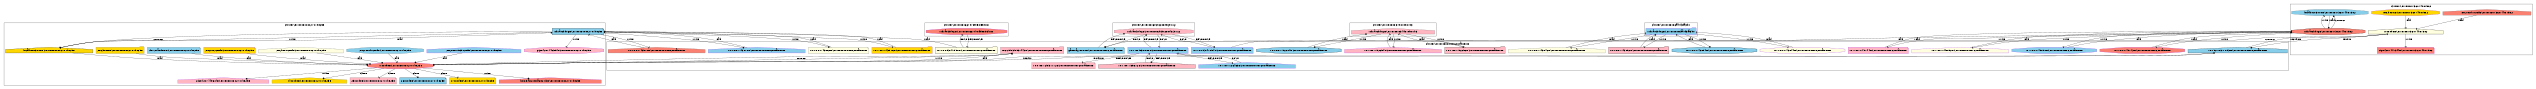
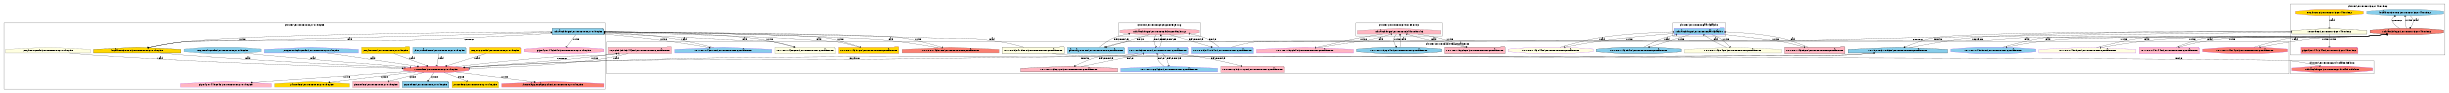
  digraph {
    node [color=purple fillcolor=skyblue shape=house style=filled]
    edge [arrowhead=tee]
    "1_fwatchdog#ServerID_0802701be25e" [color=black shape=note]
    "localhost:3000#ServerID_0802701be25e" [color=black fillcolor=gold]
    "11_node#ServerID_0802701be25e" [fillcolor=salmon shape=octagon]
    "pipe:[20744960]#ServerID_0802701be25e" [fillcolor=lightpink]
    "/etc/nsswitch.conf#ServerID_0802701be25e"
    "/etc/resolv.conf#ServerID_0802701be25e" [color=gray40 shape=octagon]
    "/etc/host.conf#ServerID_0802701be25e" [color=gray40 fillcolor=lightyellow]
    "/etc/svc.conf#ServerID_0802701be25e" [fillcolor=gold shape=note]
    "/dev/urandom#ServerID_0802701be25e" [color=gray40 shape=note]
    "24_node#ServerID_0802701be25e" [color=gray40 fillcolor=gold]
    "25_node#ServerID_0802701be25e" [color=gray40 fillcolor=lightpink shape=note]
    "26_node#ServerID_0802701be25e" [color=black shape=note]
    "27_node#ServerID_0802701be25e" [color=gray40 fillcolor=gold shape=note]
    "/etc/hosts#ServerID_0802701be25e" [color=gray40 fillcolor=gold shape=folder]
    "/home/app/escape2.sh#ServerID_0802701be25e" [fillcolor=salmon]
    "pipe:[20744659]#ServerID_0802701be25e" [fillcolor=lightpink shape=octagon]
    "1_fwatchdog#ServerID_667d78fb58-55kvm" [fillcolor=salmon shape=octagon]
    "1_fwatchdog#ServerID_6dcbcc88d5-j9zwp" [color=gray40 fillcolor=lightpink shape=octagon]
    "localhost:3000#ServerID_736074b81582" [color=gray40 shape=octagon]
    "1_fwatchdog#ServerID_736074b81582" [color=black fillcolor=salmon shape=octagon]
    "10_node#ServerID_736074b81582" [color=black fillcolor=lightyellow]
    "pipe:[20744134]#ServerID_736074b81582" [fillcolor=salmon shape=note]
    "/etc/hosts#ServerID_736074b81582" [fillcolor=gold shape=octagon]
-   "/etc/resolv.conf#ServerID_736074b81582" [color=gray40 fillcolor=salmon]
    "1_fwatchdog#ServerID_834d81eb81b3" [color=gray40 fillcolor=lightpink]
    "1_fwatchdog#ServerID_86aa7f3fa3b0" [shape=folder]
    "gateway:8080#ServerID_OuterContainerID" [color=gray40 shape=note]
    "10.1.80.93:47950#ServerID_OuterContainerID" [color=black fillcolor=lightyellow shape=folder]
    "10.1.80.93:8080#ServerID_OuterContainerID" [shape=note]
    "10.1.80.93:41054#ServerID_OuterContainerID" [shape=note]
    "10.152.183.10:53#ServerID_OuterContainerID" [color=black]
    "182.255.35.53:443#ServerID_OuterContainerID" [color=gray40 fillcolor=lightpink shape=folder]
    "10.1.80.1:43870#ServerID_OuterContainerID"
    "10.1.80.1:43868#ServerID_OuterContainerID" [color=gray40 fillcolor=lightyellow shape=note]
    "10.1.80.1:49090#ServerID_OuterContainerID" [shape=octagon]
    "10.1.80.1:49092#ServerID_OuterContainerID" [fillcolor=lightyellow]
    "10.1.80.1:43844#ServerID_OuterContainerID" [fillcolor=lightyellow shape=octagon]
    "10.1.80.1:43842#ServerID_OuterContainerID" [color=gray40 fillcolor=lightyellow]
    "10.1.80.1:52204#ServerID_OuterContainerID" [color=black shape=octagon]
    "10.1.80.1:43916#ServerID_OuterContainerID" [fillcolor=gold shape=folder]
    "10.1.80.1:43918#ServerID_OuterContainerID" [color=gray40 fillcolor=salmon]
    "10.1.80.1:49144#ServerID_OuterContainerID" [fillcolor=lightpink shape=note]
    "10.1.80.1:49142#ServerID_OuterContainerID" [fillcolor=salmon shape=octagon]
    "10.1.80.1:43892#ServerID_OuterContainerID" [color=black fillcolor=lightpink shape=folder]
    "10.1.80.1:43894#ServerID_OuterContainerID" [color=black shape=octagon]
    "10.1.80.1:52254#ServerID_OuterContainerID" [fillcolor=lightpink]
    "10.1.80.1:52252#ServerID_OuterContainerID" [color=black fillcolor=lightpink shape=folder]
    "10.1.80.1:26463#ServerID_OuterContainerID"
    "10.0.88.125:31112#ServerID_OuterContainerID" [color=gray40 fillcolor=lightpink shape=note]
    "10.1.80.1:35612#ServerID_OuterContainerID" [color=black fillcolor=lightpink]
    subgraph cluster_1 {
      label=clusterServerID_0802701be25e
      "1_fwatchdog#ServerID_0802701be25e"
      "localhost:3000#ServerID_0802701be25e"
      "11_node#ServerID_0802701be25e"
      "pipe:[20744960]#ServerID_0802701be25e"
      "/etc/nsswitch.conf#ServerID_0802701be25e"
      "/etc/resolv.conf#ServerID_0802701be25e"
      "/etc/host.conf#ServerID_0802701be25e"
      "/etc/svc.conf#ServerID_0802701be25e"
      "/dev/urandom#ServerID_0802701be25e"
      "24_node#ServerID_0802701be25e"
      "25_node#ServerID_0802701be25e"
      "26_node#ServerID_0802701be25e"
      "27_node#ServerID_0802701be25e"
      "/etc/hosts#ServerID_0802701be25e"
      "/home/app/escape2.sh#ServerID_0802701be25e"
      "pipe:[20744659]#ServerID_0802701be25e"
    }
    subgraph cluster_2 {
      label="clusterServerID_667d78fb58-55kvm"
      "1_fwatchdog#ServerID_667d78fb58-55kvm"
    }
    subgraph cluster_3 {
      label="clusterServerID_6dcbcc88d5-j9zwp"
      "1_fwatchdog#ServerID_6dcbcc88d5-j9zwp"
    }
    subgraph cluster_4 {
      label=clusterServerID_736074b81582
      "localhost:3000#ServerID_736074b81582"
      "1_fwatchdog#ServerID_736074b81582"
      "10_node#ServerID_736074b81582"
      "pipe:[20744134]#ServerID_736074b81582"
      "/etc/hosts#ServerID_736074b81582"
-     "/etc/resolv.conf#ServerID_736074b81582"
    }
    subgraph cluster_5 {
      label=clusterServerID_834d81eb81b3
      "1_fwatchdog#ServerID_834d81eb81b3"
    }
    subgraph cluster_6 {
      label=clusterServerID_86aa7f3fa3b0
      "1_fwatchdog#ServerID_86aa7f3fa3b0"
    }
    subgraph cluster_7 {
      label=clusterServerID_OuterContainerID
      "gateway:8080#ServerID_OuterContainerID"
      "10.1.80.93:47950#ServerID_OuterContainerID"
      "10.1.80.93:8080#ServerID_OuterContainerID"
      "10.1.80.93:41054#ServerID_OuterContainerID"
      "10.152.183.10:53#ServerID_OuterContainerID"
      "182.255.35.53:443#ServerID_OuterContainerID"
      "10.1.80.1:43870#ServerID_OuterContainerID"
      "10.1.80.1:43868#ServerID_OuterContainerID"
      "10.1.80.1:49090#ServerID_OuterContainerID"
      "10.1.80.1:49092#ServerID_OuterContainerID"
      "10.1.80.1:43844#ServerID_OuterContainerID"
      "10.1.80.1:43842#ServerID_OuterContainerID"
      "10.1.80.1:52204#ServerID_OuterContainerID"
      "10.1.80.1:43916#ServerID_OuterContainerID"
      "10.1.80.1:43918#ServerID_OuterContainerID"
      "10.1.80.1:49144#ServerID_OuterContainerID"
      "10.1.80.1:49142#ServerID_OuterContainerID"
      "10.1.80.1:43892#ServerID_OuterContainerID"
      "10.1.80.1:43894#ServerID_OuterContainerID"
      "10.1.80.1:52254#ServerID_OuterContainerID"
      "10.1.80.1:52252#ServerID_OuterContainerID"
      "10.1.80.1:26463#ServerID_OuterContainerID"
      "10.0.88.125:31112#ServerID_OuterContainerID"
      "10.1.80.1:35612#ServerID_OuterContainerID"
    }
    "1_fwatchdog#ServerID_0802701be25e" -> "localhost:3000#ServerID_0802701be25e" [label=connect]
    "1_fwatchdog#ServerID_0802701be25e" -> "localhost:3000#ServerID_0802701be25e" [arrowhead=dot label=write]
    "1_fwatchdog#ServerID_0802701be25e" -> "pipe:[20744659]#ServerID_0802701be25e" [label=write]
    "1_fwatchdog#ServerID_0802701be25e" -> "10.1.80.1:43870#ServerID_OuterContainerID" [arrowhead=dot label=write]
    "1_fwatchdog#ServerID_0802701be25e" -> "10.1.80.1:43868#ServerID_OuterContainerID" [arrowhead=dot label=write]
    "1_fwatchdog#ServerID_0802701be25e" -> "10.1.80.1:43916#ServerID_OuterContainerID" [label=write]
    "1_fwatchdog#ServerID_0802701be25e" -> "10.1.80.1:43918#ServerID_OuterContainerID" [label=write]
    "localhost:3000#ServerID_0802701be25e" -> "1_fwatchdog#ServerID_0802701be25e" [arrowhead=dot label=read]
    "localhost:3000#ServerID_0802701be25e" -> "11_node#ServerID_0802701be25e" [label=read]
    "11_node#ServerID_0802701be25e" -> "pipe:[20744960]#ServerID_0802701be25e" [arrowhead=dot label=write]
    "11_node#ServerID_0802701be25e" -> "24_node#ServerID_0802701be25e" [arrowhead=dot label=clone]
    "11_node#ServerID_0802701be25e" -> "25_node#ServerID_0802701be25e" [label=clone]
    "11_node#ServerID_0802701be25e" -> "26_node#ServerID_0802701be25e" [arrowhead=dot label=clone]
    "11_node#ServerID_0802701be25e" -> "27_node#ServerID_0802701be25e" [label=clone]
    "11_node#ServerID_0802701be25e" -> "/home/app/escape2.sh#ServerID_0802701be25e" [arrowhead=dot label=write]
    "11_node#ServerID_0802701be25e" -> "10.152.183.10:53#ServerID_OuterContainerID" [arrowhead=dot label=sendto]
    "11_node#ServerID_0802701be25e" -> "182.255.35.53:443#ServerID_OuterContainerID" [arrowhead=dot label=write]
    "11_node#ServerID_0802701be25e" -> "182.255.35.53:443#ServerID_OuterContainerID" [label=connect]
    "/etc/nsswitch.conf#ServerID_0802701be25e" -> "11_node#ServerID_0802701be25e" [arrowhead=dot label=read]
    "/etc/resolv.conf#ServerID_0802701be25e" -> "11_node#ServerID_0802701be25e" [label=read]
    "/etc/host.conf#ServerID_0802701be25e" -> "11_node#ServerID_0802701be25e" [arrowhead=dot label=read]
    "/etc/svc.conf#ServerID_0802701be25e" -> "11_node#ServerID_0802701be25e" [arrowhead=dot label=read]
    "/dev/urandom#ServerID_0802701be25e" -> "11_node#ServerID_0802701be25e" [label=read]
    "/etc/hosts#ServerID_0802701be25e" -> "11_node#ServerID_0802701be25e" [arrowhead=dot label=read]
-   "1_fwatchdog#ServerID_667d78fb58-55kvm" -> "10.1.80.93:47950#ServerID_OuterContainerID" [label=RESPONSE]
    "1_fwatchdog#ServerID_6dcbcc88d5-j9zwp" -> "gateway:8080#ServerID_OuterContainerID" [label=POST]
    "1_fwatchdog#ServerID_6dcbcc88d5-j9zwp" -> "10.1.80.93:8080#ServerID_OuterContainerID" [label=POST]
    "1_fwatchdog#ServerID_6dcbcc88d5-j9zwp" -> "10.1.80.93:41054#ServerID_OuterContainerID" [arrowhead=dot label=RESPONSE]
    "localhost:3000#ServerID_736074b81582" -> "1_fwatchdog#ServerID_736074b81582" [arrowhead=dot label=read]
    "1_fwatchdog#ServerID_736074b81582" -> "localhost:3000#ServerID_736074b81582" [arrowhead=dot label=connect]
    "1_fwatchdog#ServerID_736074b81582" -> "localhost:3000#ServerID_736074b81582" [label=write]
    "1_fwatchdog#ServerID_736074b81582" -> "10.1.80.1:49090#ServerID_OuterContainerID" [label=write]
    "1_fwatchdog#ServerID_736074b81582" -> "10.1.80.1:49092#ServerID_OuterContainerID" [label=write]
    "1_fwatchdog#ServerID_736074b81582" -> "10.1.80.1:49144#ServerID_OuterContainerID" [label=write]
    "1_fwatchdog#ServerID_736074b81582" -> "10.1.80.1:49142#ServerID_OuterContainerID" [label=write]
    "10_node#ServerID_736074b81582" -> "pipe:[20744134]#ServerID_736074b81582" [label=write]
    "10_node#ServerID_736074b81582" -> "gateway:8080#ServerID_OuterContainerID" [arrowhead=dot label=connect]
    "10_node#ServerID_736074b81582" -> "10.152.183.10:53#ServerID_OuterContainerID" [arrowhead=dot label=sendto]
    "/etc/hosts#ServerID_736074b81582" -> "10_node#ServerID_736074b81582" [label=read]
-   "/etc/resolv.conf#ServerID_736074b81582" -> "10_node#ServerID_736074b81582" [label=read]
    "1_fwatchdog#ServerID_834d81eb81b3" -> "10.1.80.1:52204#ServerID_OuterContainerID" [arrowhead=dot label=write]
    "1_fwatchdog#ServerID_834d81eb81b3" -> "10.1.80.1:52254#ServerID_OuterContainerID" [label=write]
    "1_fwatchdog#ServerID_834d81eb81b3" -> "10.1.80.1:52252#ServerID_OuterContainerID" [arrowhead=dot label=write]
    "1_fwatchdog#ServerID_86aa7f3fa3b0" -> "10.1.80.1:43844#ServerID_OuterContainerID" [label=write]
    "1_fwatchdog#ServerID_86aa7f3fa3b0" -> "10.1.80.1:43842#ServerID_OuterContainerID" [label=write]
    "1_fwatchdog#ServerID_86aa7f3fa3b0" -> "10.1.80.1:43892#ServerID_OuterContainerID" [label=write]
    "1_fwatchdog#ServerID_86aa7f3fa3b0" -> "10.1.80.1:43894#ServerID_OuterContainerID" [arrowhead=dot label=write]
    "gateway:8080#ServerID_OuterContainerID" -> "1_fwatchdog#ServerID_6dcbcc88d5-j9zwp" [arrowhead=dot label=RESPONSE]
    "10.1.80.93:47950#ServerID_OuterContainerID" -> "1_fwatchdog#ServerID_0802701be25e" [arrowhead=dot label=read]
    "10.1.80.93:47950#ServerID_OuterContainerID" -> "1_fwatchdog#ServerID_667d78fb58-55kvm" [label=POST]
    "10.1.80.93:8080#ServerID_OuterContainerID" -> "1_fwatchdog#ServerID_6dcbcc88d5-j9zwp" [arrowhead=dot label=RESPONSE]
    "10.1.80.93:8080#ServerID_OuterContainerID" -> "10.1.80.1:26463#ServerID_OuterContainerID" [label=RESPONSE]
    "10.1.80.93:8080#ServerID_OuterContainerID" -> "10.0.88.125:31112#ServerID_OuterContainerID" [label=RESPONSE]
    "10.1.80.93:8080#ServerID_OuterContainerID" -> "10.1.80.1:35612#ServerID_OuterContainerID" [arrowhead=dot label=RESPONSE]
    "10.1.80.93:41054#ServerID_OuterContainerID" -> "1_fwatchdog#ServerID_6dcbcc88d5-j9zwp" [label=POST]
    "10.1.80.93:41054#ServerID_OuterContainerID" -> "1_fwatchdog#ServerID_736074b81582" [label=read]
    "10.152.183.10:53#ServerID_OuterContainerID" -> "11_node#ServerID_0802701be25e" [arrowhead=dot label=recvfrom]
    "10.152.183.10:53#ServerID_OuterContainerID" -> "10_node#ServerID_736074b81582" [label=recvfrom]
    "182.255.35.53:443#ServerID_OuterContainerID" -> "11_node#ServerID_0802701be25e" [label=read]
    "10.1.80.1:43870#ServerID_OuterContainerID" -> "1_fwatchdog#ServerID_0802701be25e" [label=read]
    "10.1.80.1:43868#ServerID_OuterContainerID" -> "1_fwatchdog#ServerID_0802701be25e" [label=read]
    "10.1.80.1:49090#ServerID_OuterContainerID" -> "1_fwatchdog#ServerID_736074b81582" [label=read]
    "10.1.80.1:49092#ServerID_OuterContainerID" -> "1_fwatchdog#ServerID_736074b81582" [label=read]
    "10.1.80.1:43844#ServerID_OuterContainerID" -> "1_fwatchdog#ServerID_86aa7f3fa3b0" [label=read]
    "10.1.80.1:43842#ServerID_OuterContainerID" -> "1_fwatchdog#ServerID_86aa7f3fa3b0" [label=read]
    "10.1.80.1:52204#ServerID_OuterContainerID" -> "1_fwatchdog#ServerID_834d81eb81b3" [arrowhead=dot label=read]
    "10.1.80.1:43916#ServerID_OuterContainerID" -> "1_fwatchdog#ServerID_0802701be25e" [label=read]
    "10.1.80.1:43918#ServerID_OuterContainerID" -> "1_fwatchdog#ServerID_0802701be25e" [label=read]
    "10.1.80.1:49144#ServerID_OuterContainerID" -> "1_fwatchdog#ServerID_736074b81582" [label=read]
    "10.1.80.1:49142#ServerID_OuterContainerID" -> "1_fwatchdog#ServerID_736074b81582" [arrowhead=dot label=read]
    "10.1.80.1:43892#ServerID_OuterContainerID" -> "1_fwatchdog#ServerID_86aa7f3fa3b0" [arrowhead=dot label=read]
    "10.1.80.1:43894#ServerID_OuterContainerID" -> "1_fwatchdog#ServerID_86aa7f3fa3b0" [label=read]
    "10.1.80.1:52254#ServerID_OuterContainerID" -> "1_fwatchdog#ServerID_834d81eb81b3" [label=read]
    "10.1.80.1:52252#ServerID_OuterContainerID" -> "1_fwatchdog#ServerID_834d81eb81b3" [label=read]
    "10.1.80.1:26463#ServerID_OuterContainerID" -> "10.1.80.93:8080#ServerID_OuterContainerID" [label=POST]
    "10.1.80.1:35612#ServerID_OuterContainerID" -> "10.1.80.93:8080#ServerID_OuterContainerID" [label=POST]
  }
